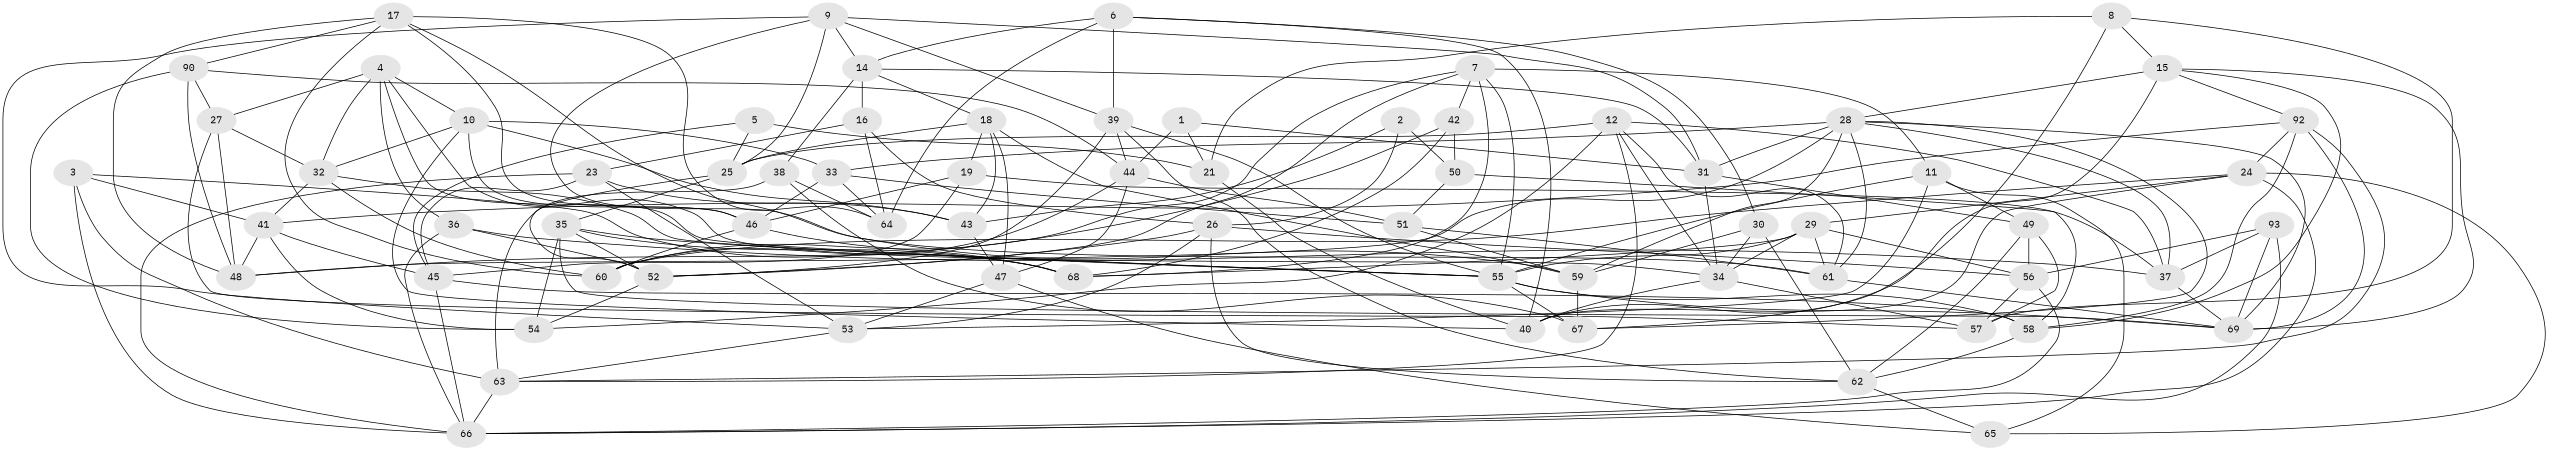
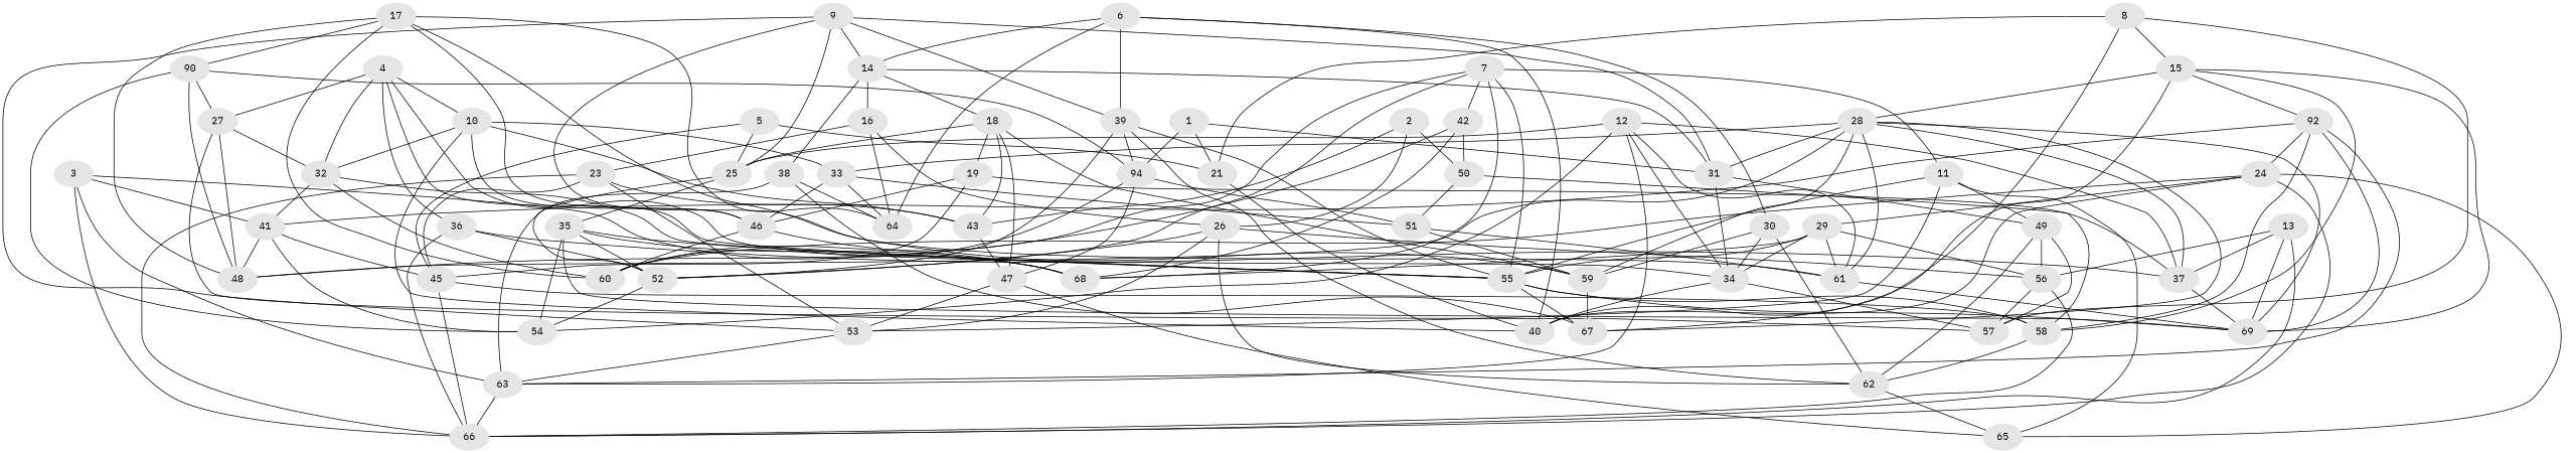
  graph {
    fontname="IBM Plex Mono"
    node [color=gray90 fontname="IBM Plex Mono" style=filled]
    edge [fontname="IBM Plex Mono" weight=1.0]
    1
    21
    31
-   44
+   44 [label=94]
    40
    34
    49
    60
    47
    51
    2
    26
    43
    50
    52
    53
    56
    62
    58
    3
    41
    63
    66
    68
    45
    54
    48
    4
    10
    27
    32
    36
    55
    33
    46
    57
    37
    67
    69
    5
    25
    35
    6
    14
    30
    39
    64
    16
    18
    38
    59
    7
    11
    42
    65
    8
    15
    n58 [label=92]
    28
    9
    12
    61
-   13 [label=93]
+   13
    23
    19
    24
    17
    n68 [label=90]
    29
    1 -- 21 [weight=2.0]
    1 -- 31
    1 -- 44
    21 -- 40
    31 -- 34
    31 -- 49
    44 -- 60
    44 -- 47
    44 -- 51
    34 -- 40
    34 -- 57
    49 -- 56
    49 -- 62
    49 -- 57
    47 -- 53
    47 -- 65
    51 -- 59
    51 -- 61
    2 -- 26
    2 -- 43
    2 -- 50 [weight=2.0]
    26 -- 52
    26 -- 53
    26 -- 56
    26 -- 62
    43 -- 47 [weight=2.0]
    50 -- 51 [weight=2.0]
    50 -- 58
    52 -- 54
    53 -- 63
    56 -- 66
    56 -- 57
    62 -- 65
    58 -- 62
    3 -- 41
    3 -- 63
    3 -- 66
    3 -- 68
    41 -- 45
    41 -- 54
    41 -- 48
    63 -- 66
    45 -- 58
    45 -- 66
    4 -- 34
    4 -- 10
    4 -- 27
    4 -- 32
    4 -- 36
    4 -- 55
    10 -- 40
    10 -- 43
    10 -- 32
    10 -- 33
    10 -- 46
    27 -- 48
    27 -- 32
    27 -- 57 [weight=2.0]
    32 -- 60
    32 -- 41
    32 -- 55
    36 -- 52
    36 -- 66
    36 -- 37
    55 -- 58
    55 -- 67
    55 -- 69
    33 -- 51
    33 -- 46
    33 -- 64
    46 -- 60
    46 -- 68
    37 -- 69
    5 -- 21 [weight=2.0]
    5 -- 45
    5 -- 25
    25 -- 52
    25 -- 35
    35 -- 52
    35 -- 68
    35 -- 54
    35 -- 55
    35 -- 69
    6 -- 40
    6 -- 14
    6 -- 30
    6 -- 39 [weight=2.0]
    6 -- 64
    14 -- 31
    14 -- 16
    14 -- 18
    14 -- 38
    30 -- 34
    30 -- 62
    30 -- 59
    39 -- 44
    39 -- 52 [weight=2.0]
    39 -- 62
    39 -- 55
    16 -- 26
    16 -- 64 [weight=2.0]
    16 -- 23 [weight=2.0]
    18 -- 47
    18 -- 43
    18 -- 25
    18 -- 59
    18 -- 19
    38 -- 63
    38 -- 67
    38 -- 64
    59 -- 67
    7 -- 60
    7 -- 52
    7 -- 68
    7 -- 55
    7 -- 11
    7 -- 42
    11 -- 49 [weight=2.0]
    11 -- 53
    11 -- 55
    11 -- 65
    42 -- 50
    42 -- 68
    42 -- 48
    8 -- 21
    8 -- 57
    8 -- 67
    8 -- 15
    15 -- 40
    15 -- 58
    15 -- 69
    15 -- n58
    15 -- 28
    n58 -- 58
    n58 -- 41
    n58 -- 63
    n58 -- 69
    n58 -- 24
    28 -- 31
    28 -- 48
    28 -- 33 [weight=2.0]
    28 -- 37
    28 -- 67
    28 -- 69
    28 -- 59
    28 -- 61
    9 -- 31
    9 -- 53
    9 -- 25
    9 -- 14
    9 -- 39
    9 -- 59
    12 -- 34
    12 -- 63
    12 -- 54
    12 -- 37
    12 -- 25
    12 -- 61
    61 -- 69
    13 -- 56
    13 -- 66
    13 -- 37
    13 -- 69
    23 -- 43
    23 -- 53
    23 -- 66
    23 -- 45
    19 -- 45
    19 -- 46
    19 -- 37
    24 -- 40
    24 -- 60
    24 -- 66
    24 -- 65
    24 -- 29
    17 -- 60
    17 -- 48
    17 -- 46
    17 -- 64
    17 -- 61
    17 -- n68
    n68 -- 44
    n68 -- 54 [weight=2.0]
    n68 -- 48
    n68 -- 27
    29 -- 34
    29 -- 56
    29 -- 68
    29 -- 55
    29 -- 61
  }
